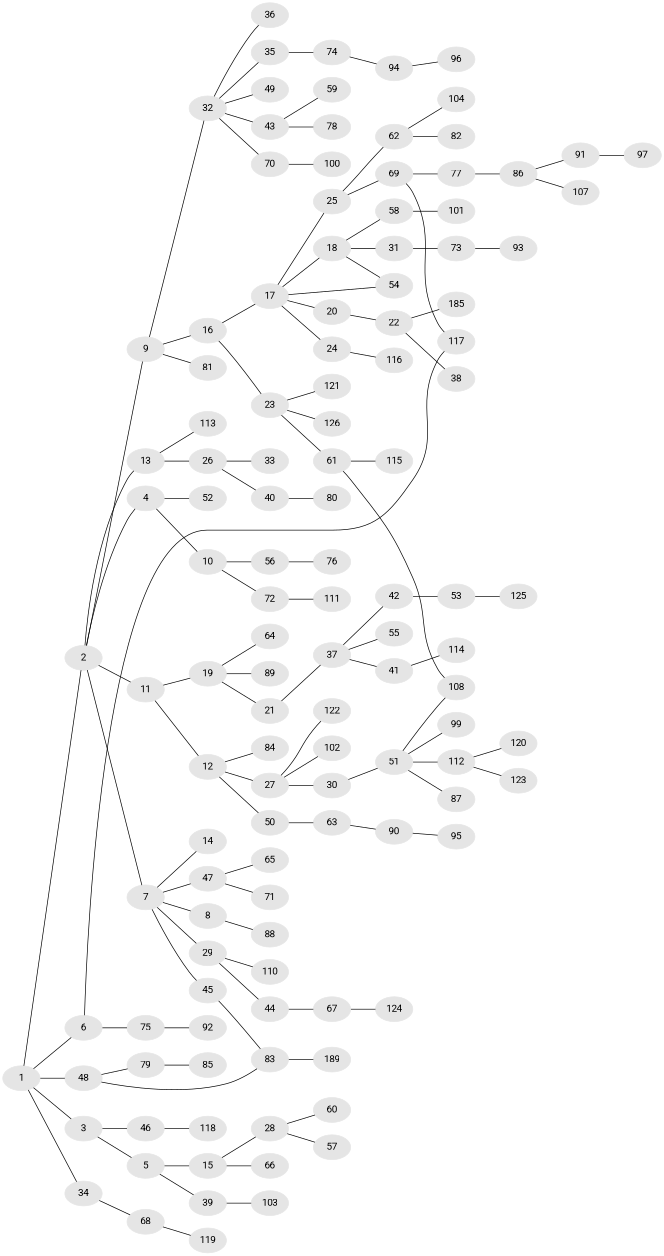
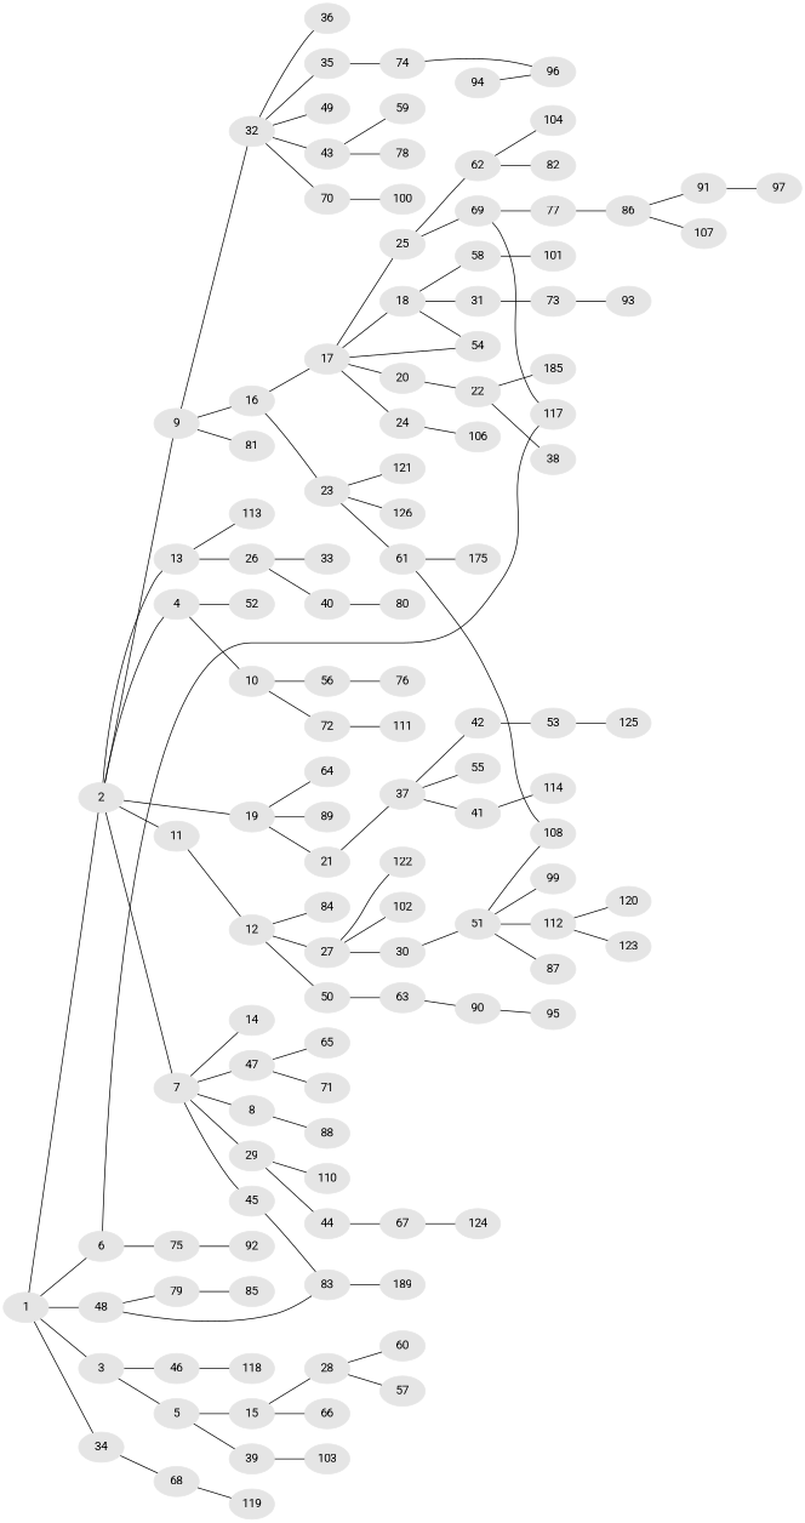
  graph {
    fontname=Roboto
    rankdir=LR
    node [color=gray90 fontname=Roboto style=filled]
    edge [fontname=Roboto]
    1
    2
    3
    6
    34
    48
    4
    7
    9
    11
    13
    5
    46
    75
    117
    68
    83
    79
    10
    52
    8
    14
    29
    45
    47
    16
    32
    81
    12
    19
    26
    113
    15
    39
    118
    56
    72
    28
    66
    103
    92
    88
    44
    110
    65
    71
    17
    23
    35
    36
    43
    49
    70
    76
    111
    27
    50
    84
    21
    64
    89
    30
    102
    122
    63
    33
    40
    57
    60
    18
    20
    24
    25
    54
    61
    121
    126
    31
    58
    22
-   116
+   116 [label=106]
    62
    69
    73
    101
    37
    38
    n88 [label=185]
    41
    42
    55
    108
-   115
+   115 [label=175]
    82
    104
    77
    80
    51
    67
    87
    99
    112
    93
    74
    59
    78
    100
    119
    94
    114
    53
    125
    124
    n114 [label=189]
    85
    90
    120
    123
    95
    86
    96
    91
    107
    97
    1 -- 2
    1 -- 3
    1 -- 6
    1 -- 34
    1 -- 48
    2 -- 4
    2 -- 7
    2 -- 9
    2 -- 11
    2 -- 13
    3 -- 5
    3 -- 46
    6 -- 75
    6 -- 117
    34 -- 68
    48 -- 83
    48 -- 79
    4 -- 10
    4 -- 52
    7 -- 8
    7 -- 14
    7 -- 29
    7 -- 45
    7 -- 47
    9 -- 16
    9 -- 32
    9 -- 81
    11 -- 12
-   11 -- 19
+   2 -- 19
    13 -- 26
    13 -- 113
    5 -- 15
    5 -- 39
    46 -- 118
    75 -- 92
    68 -- 119
    83 -- n114
    79 -- 85
    10 -- 56
    10 -- 72
    8 -- 88
    29 -- 44
    29 -- 110
    45 -- 83
    47 -- 65
    47 -- 71
    16 -- 17
    16 -- 23
    32 -- 35
    32 -- 36
    32 -- 43
    32 -- 49
    32 -- 70
    12 -- 27
    12 -- 50
    12 -- 84
    19 -- 21
    19 -- 64
    19 -- 89
    26 -- 33
    26 -- 40
    15 -- 28
    15 -- 66
    39 -- 103
    56 -- 76
    72 -- 111
    28 -- 57
    28 -- 60
    44 -- 67
    17 -- 18
    17 -- 20
    17 -- 24
    17 -- 25
    17 -- 54
    23 -- 61
    23 -- 121
    23 -- 126
    35 -- 74
    43 -- 59
    43 -- 78
    70 -- 100
    27 -- 30
    27 -- 102
    27 -- 122
    50 -- 63
    21 -- 37
    30 -- 51
    63 -- 90
    40 -- 80
    18 -- 54
    18 -- 31
    18 -- 58
    20 -- 22
    24 -- 116
    25 -- 62
    25 -- 69
    61 -- 108
    61 -- 115
    31 -- 73
    58 -- 101
    22 -- 38
    22 -- n88
    62 -- 82
    62 -- 104
    69 -- 117
    69 -- 77
    73 -- 93
    37 -- 41
    37 -- 42
    37 -- 55
    41 -- 114
    42 -- 53
    77 -- 86
    51 -- 108
    51 -- 87
    51 -- 99
    51 -- 112
    67 -- 124
    112 -- 120
    112 -- 123
-   74 -- 94
+   74 -- 96
    94 -- 96
    53 -- 125
    90 -- 95
    86 -- 91
    86 -- 107
    91 -- 97
  }
